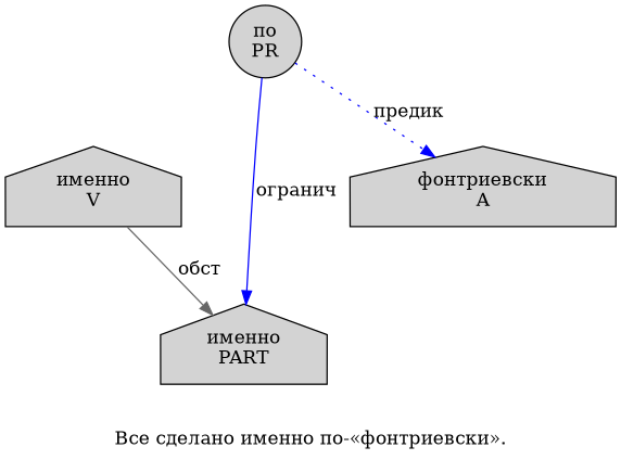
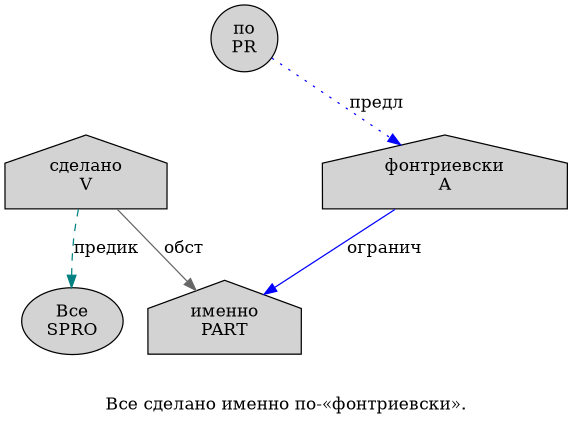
  digraph {
    label="Все сделано именно по-«фонтриевски»."
    node [fillcolor=lightgray penwidth=1 shape=house style=filled]
    edge [color=blue style=solid]
-   n2 [label="именно\nV"]
+   n1 [label="Все\nSPRO" shape=ellipse]
+   n2 [label="сделано\nV"]
    n3 [label="именно\nPART"]
    n4 [label="по\nPR" shape=ellipse]
    n5 [label="фонтриевски\nA"]
+   n2 -> n1 [color=teal label="предик" style=dashed]
    n2 -> n3 [color=gray40 label="обст"]
-   n4 -> n3 [label="огранич"]
-   n4 -> n5 [label="предик" style=dotted]
+   n5 -> n3 [label="огранич"]
+   n4 -> n5 [label="предл" style=dotted]
  }
